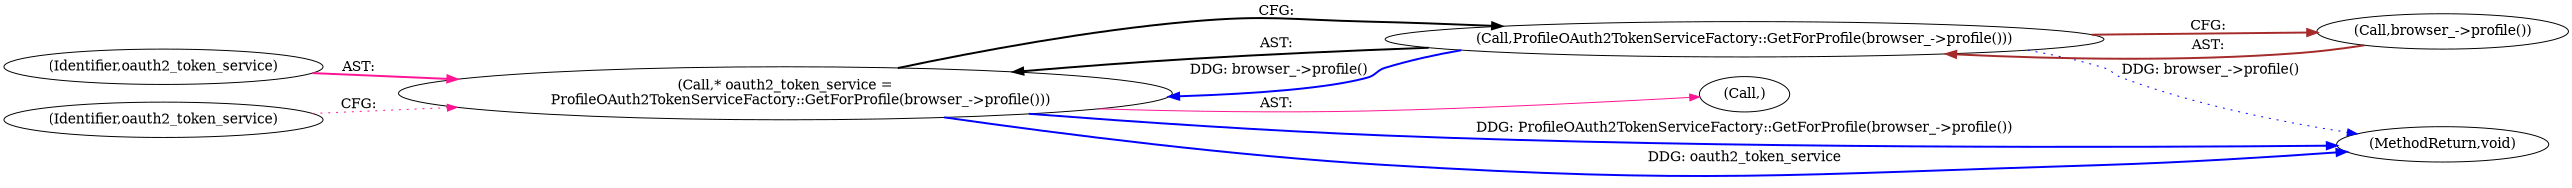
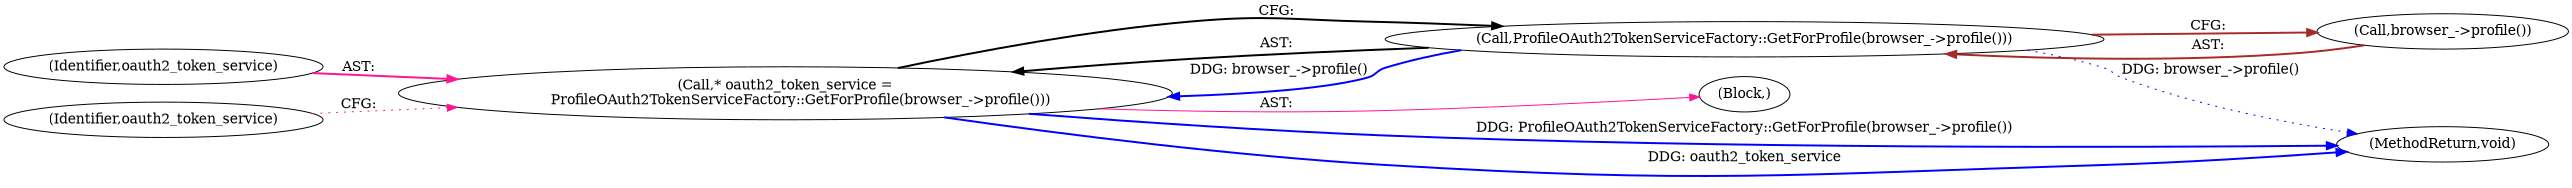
  digraph {
    rankdir=LR
    edge [color=blue style=bold]
    n1 [label="(Call,* oauth2_token_service =\n       ProfileOAuth2TokenServiceFactory::GetForProfile(browser_->profile()))"]
    n2 [label="(Call,ProfileOAuth2TokenServiceFactory::GetForProfile(browser_->profile()))"]
-   n3 [label="(Call,)"]
+   n3 [label="(Block,)"]
    n4 [label="(MethodReturn,void)"]
    n5 [label="(Call,browser_->profile())"]
    n6 [label="(Identifier,oauth2_token_service)"]
    n7 [label="(Identifier,oauth2_token_service)"]
    n1 -> n2 [label="CFG: " color=black]
    n1 -> n3 [label="AST: " color=deeppink style=solid]
    n1 -> n4 [label="DDG: ProfileOAuth2TokenServiceFactory::GetForProfile(browser_->profile())"]
    n1 -> n4 [label="DDG: oauth2_token_service"]
    n2 -> n1 [label="AST: " color=black]
    n2 -> n1 [label="DDG: browser_->profile()"]
    n2 -> n4 [label="DDG: browser_->profile()" style=dotted]
    n2 -> n5 [label="CFG: " color=brown]
    n5 -> n2 [label="AST: " color=brown]
    n6 -> n1 [label="AST: " color=deeppink]
    n7 -> n1 [label="CFG: " color=deeppink style=dotted]
  }
